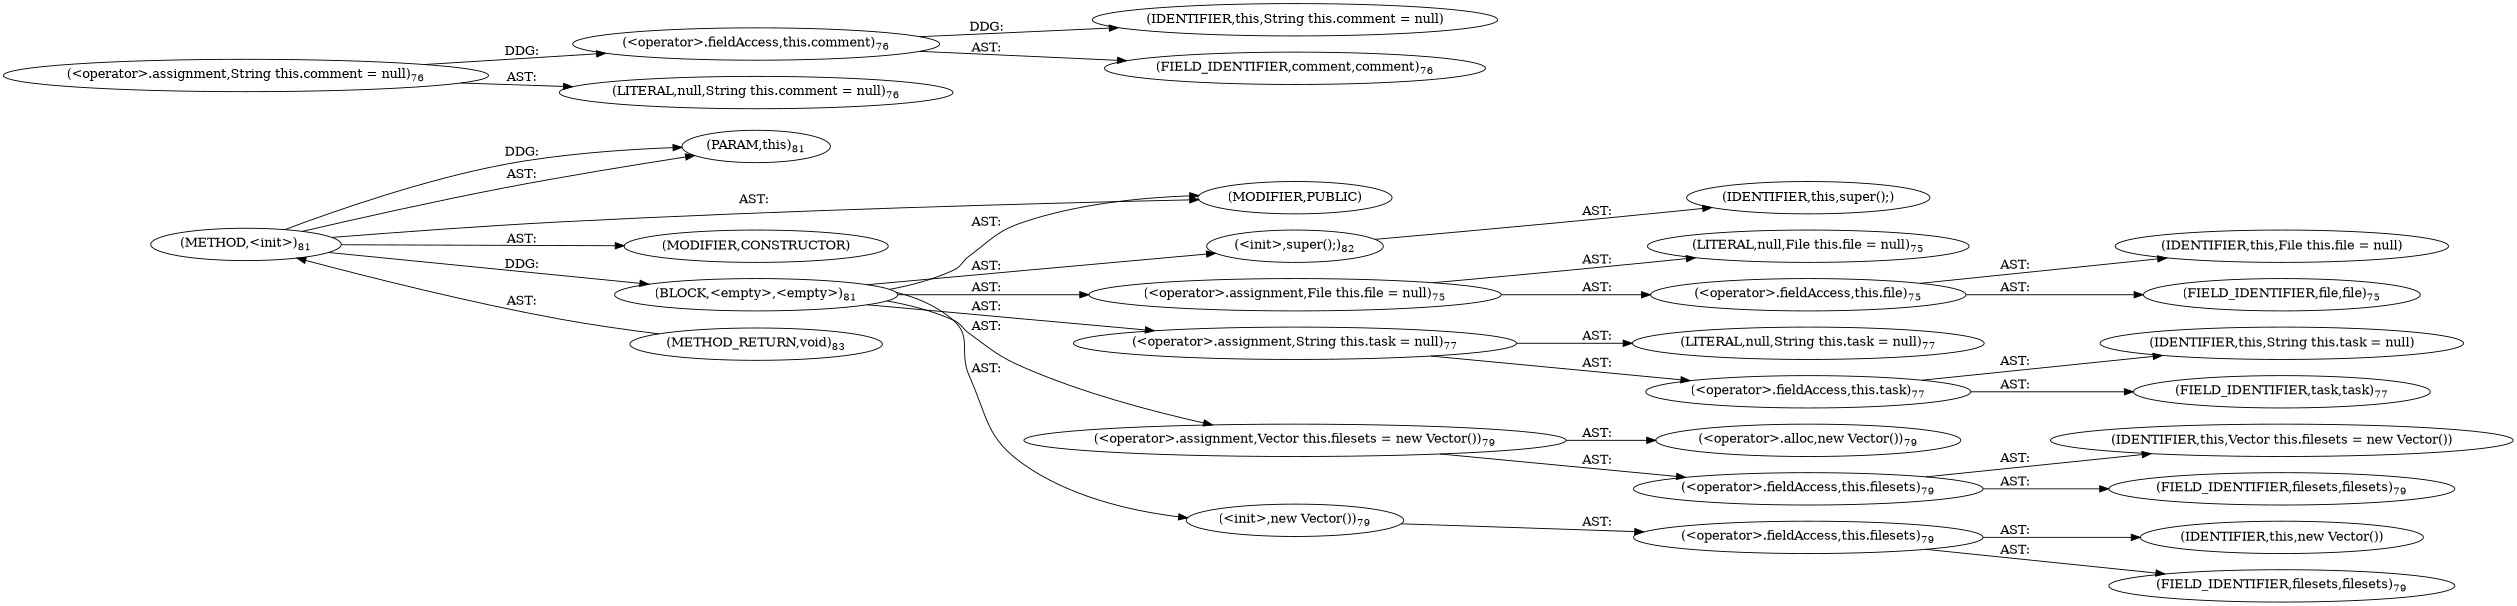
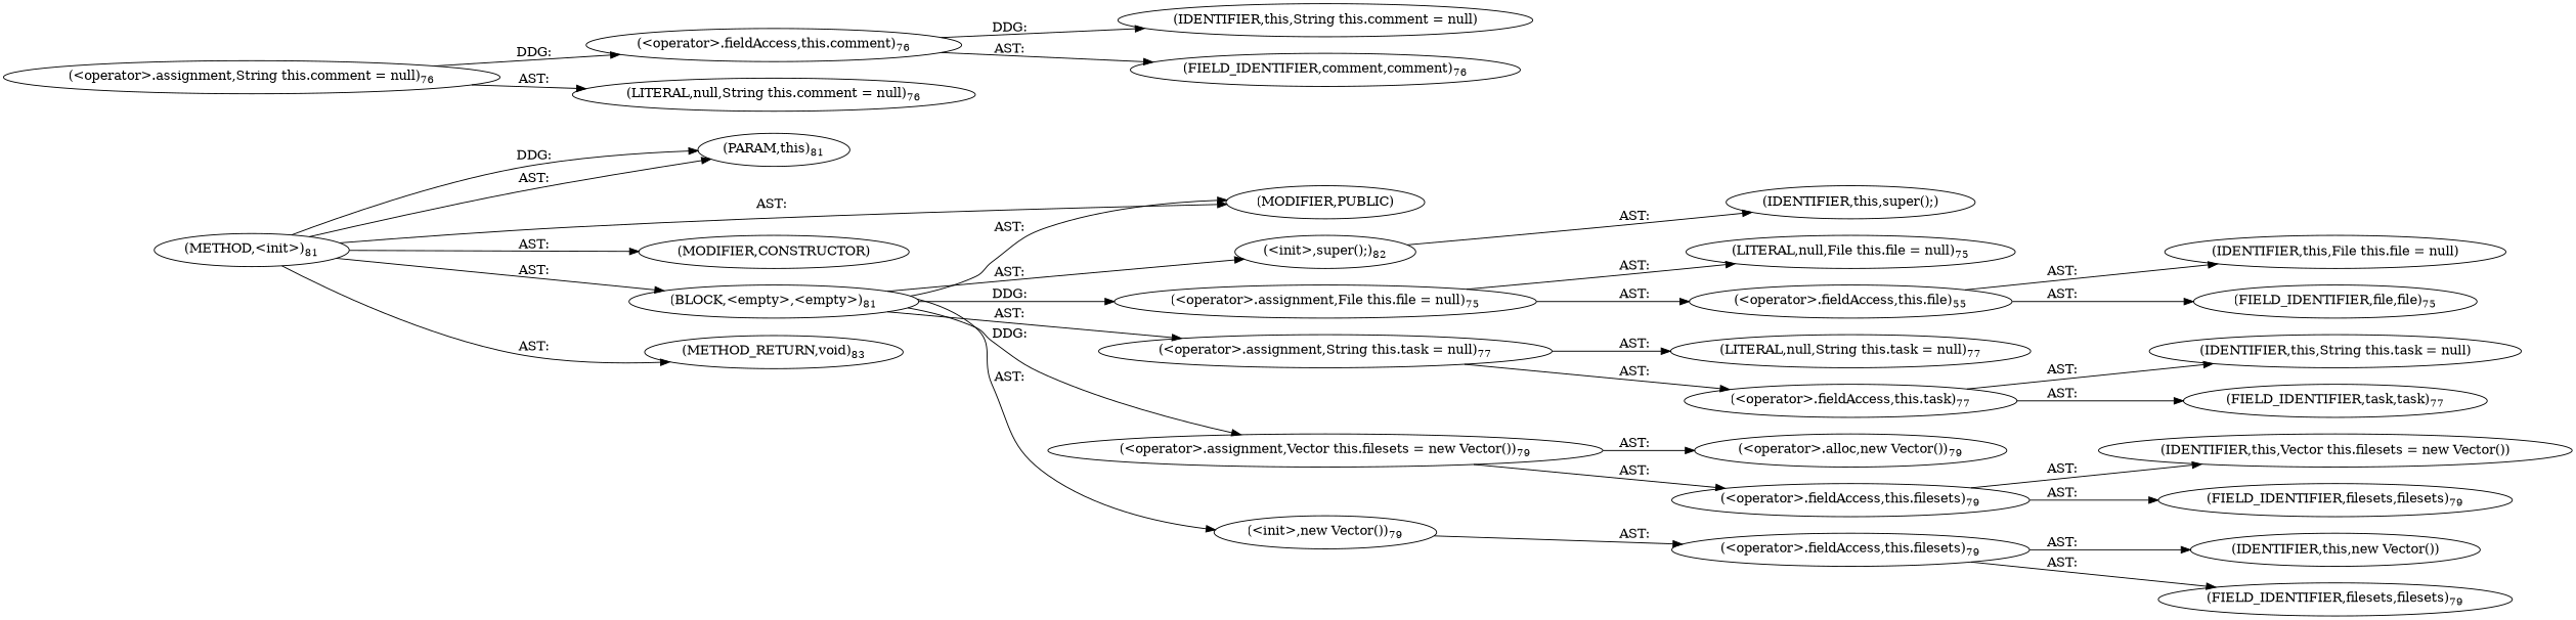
  digraph {
    rankdir=LR
    n1 [label=<(METHOD,&lt;init&gt;)<SUB>81</SUB>>]
    n2 [label=<(PARAM,this)<SUB>81</SUB>>]
    n3 [label=<(BLOCK,&lt;empty&gt;,&lt;empty&gt;)<SUB>81</SUB>>]
    n4 [label=<(MODIFIER,CONSTRUCTOR)>]
    n5 [label=<(MODIFIER,PUBLIC)>]
    n6 [label=<(METHOD_RETURN,void)<SUB>83</SUB>>]
    n7 [label=<(&lt;operator&gt;.assignment,File this.file = null)<SUB>75</SUB>>]
    n8 [label=<(&lt;operator&gt;.assignment,String this.task = null)<SUB>77</SUB>>]
    n9 [label=<(&lt;operator&gt;.assignment,Vector this.filesets = new Vector())<SUB>79</SUB>>]
    n10 [label=<(&lt;init&gt;,new Vector())<SUB>79</SUB>>]
    n11 [label=<(&lt;init&gt;,super();)<SUB>82</SUB>>]
-   n12 [label=<(&lt;operator&gt;.fieldAccess,this.file)<SUB>75</SUB>>]
+   n12 [label=<(&lt;operator&gt;.fieldAccess,this.file)<SUB>55</SUB>>]
    n13 [label=<(LITERAL,null,File this.file = null)<SUB>75</SUB>>]
    n14 [label=<(&lt;operator&gt;.assignment,String this.comment = null)<SUB>76</SUB>>]
    n15 [label=<(&lt;operator&gt;.fieldAccess,this.comment)<SUB>76</SUB>>]
    n16 [label=<(LITERAL,null,String this.comment = null)<SUB>76</SUB>>]
    n17 [label=<(&lt;operator&gt;.fieldAccess,this.task)<SUB>77</SUB>>]
    n18 [label=<(LITERAL,null,String this.task = null)<SUB>77</SUB>>]
    n19 [label=<(&lt;operator&gt;.fieldAccess,this.filesets)<SUB>79</SUB>>]
    n20 [label=<(&lt;operator&gt;.alloc,new Vector())<SUB>79</SUB>>]
    n21 [label=<(&lt;operator&gt;.fieldAccess,this.filesets)<SUB>79</SUB>>]
    n22 [label=<(IDENTIFIER,this,super();)>]
    n23 [label=<(IDENTIFIER,this,File this.file = null)>]
    n24 [label=<(FIELD_IDENTIFIER,file,file)<SUB>75</SUB>>]
    n25 [label=<(IDENTIFIER,this,String this.comment = null)>]
    n26 [label=<(FIELD_IDENTIFIER,comment,comment)<SUB>76</SUB>>]
    n27 [label=<(IDENTIFIER,this,String this.task = null)>]
    n28 [label=<(FIELD_IDENTIFIER,task,task)<SUB>77</SUB>>]
    n29 [label=<(IDENTIFIER,this,Vector this.filesets = new Vector())>]
    n30 [label=<(FIELD_IDENTIFIER,filesets,filesets)<SUB>79</SUB>>]
    n31 [label=<(IDENTIFIER,this,new Vector())>]
    n32 [label=<(FIELD_IDENTIFIER,filesets,filesets)<SUB>79</SUB>>]
    n1 -> n2 [label="AST: "]
    n1 -> n2 [label="DDG: "]
-   n1 -> n3 [label="DDG: "]
+   n1 -> n3 [label="AST: "]
    n1 -> n4 [label="AST: "]
    n1 -> n5 [label="AST: "]
-   n6 -> n1 [label="AST: "]
+   n1 -> n6 [label="AST: "]
    n3 -> n5 [label="AST: "]
-   n3 -> n7 [label="AST: "]
+   n3 -> n7 [label="DDG: "]
    n3 -> n8 [label="AST: "]
-   n3 -> n9 [label="AST: "]
+   n3 -> n9 [label="DDG: "]
    n3 -> n10 [label="AST: "]
    n3 -> n11 [label="AST: "]
    n7 -> n12 [label="AST: "]
    n7 -> n13 [label="AST: "]
    n8 -> n17 [label="AST: "]
    n8 -> n18 [label="AST: "]
    n9 -> n19 [label="AST: "]
    n9 -> n20 [label="AST: "]
    n10 -> n21 [label="AST: "]
    n11 -> n22 [label="AST: "]
    n12 -> n23 [label="AST: "]
    n12 -> n24 [label="AST: "]
    n14 -> n15 [label="DDG: "]
    n14 -> n16 [label="AST: "]
    n15 -> n25 [label="DDG: "]
    n15 -> n26 [label="AST: "]
    n17 -> n27 [label="AST: "]
    n17 -> n28 [label="AST: "]
    n19 -> n29 [label="AST: "]
    n19 -> n30 [label="AST: "]
    n21 -> n31 [label="AST: "]
    n21 -> n32 [label="AST: "]
  }
